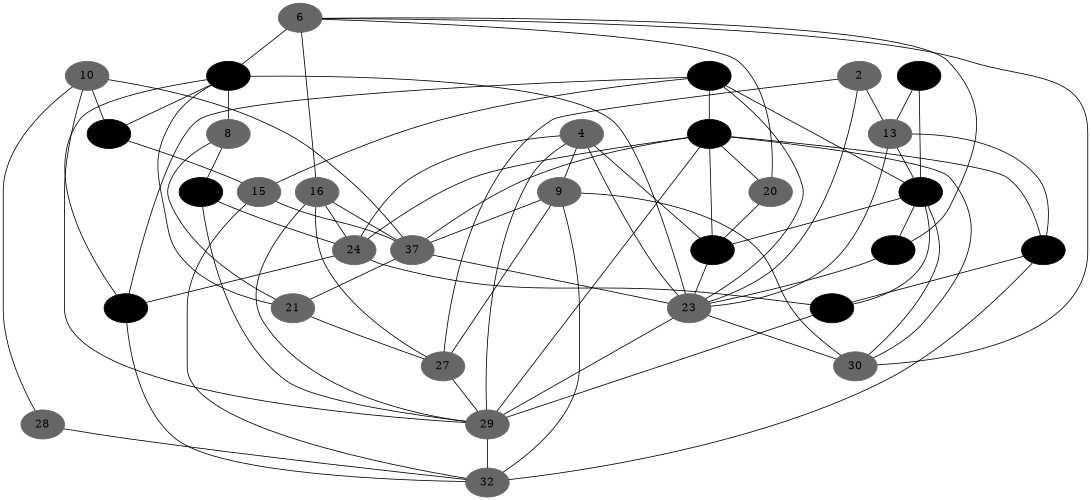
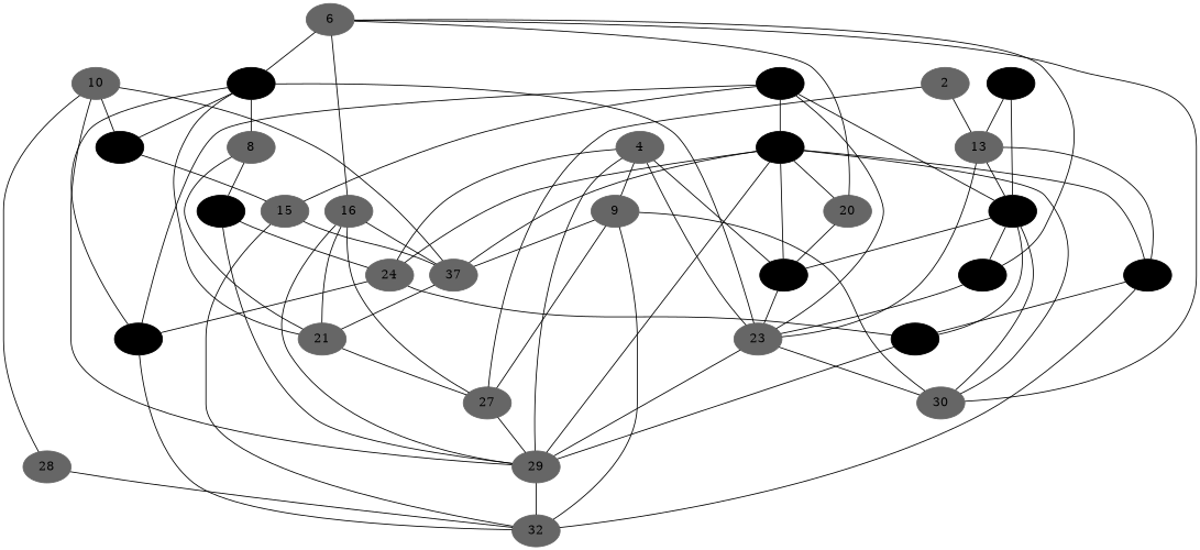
  graph {
    node [color=gray40 style=filled]
    edge [weight=1.0]
    1 [color=black]
    3 [color=black]
    15
    18 [color=black]
    23
    31 [color=black]
    14 [color=black]
    n8 [label=37]
    20
    22 [color=black]
    24
    29
    30
    32
    19 [color=black]
    25 [color=black]
    2
    13
    27
    21
    4
    9
    5 [color=black]
    6
    7 [color=black]
    16
    8
    12 [color=black]
    11 [color=black]
    10
    28
    1 -- 3 [weight=2.0]
    1 -- 15
    1 -- 18
    1 -- 23
    1 -- 31
    3 -- 14
    3 -- n8
    3 -- 20
    3 -- 22
    3 -- 24
    3 -- 29 [weight=2.0]
    3 -- 30
    15 -- n8
    15 -- 32 [weight=2.0]
    18 -- 22
    18 -- 30
    18 -- 19
    18 -- 25
    23 -- 29
    23 -- 30
    31 -- 32
    14 -- 32
    14 -- 25
-   n8 -- 23
    n8 -- 21
    20 -- 22
    22 -- 23
    24 -- 31
    24 -- 25 [weight=2.0]
    29 -- 32
    19 -- 23
    25 -- 29
-   2 -- 23
    2 -- 13
    2 -- 27
    13 -- 18
    13 -- 23
    13 -- 14
    27 -- 29
    21 -- 27
    4 -- 23 [weight=2.0]
    4 -- 22
    4 -- 24
    4 -- 29
    4 -- 9
    9 -- n8
    9 -- 30 [weight=2.0]
    9 -- 32 [weight=3.0]
    9 -- 27
    5 -- 18
    5 -- 13
    6 -- 20
    6 -- 30
    6 -- 19
    6 -- 7 [weight=2.0]
    6 -- 16 [weight=2.0]
    7 -- 23 [weight=2.0]
    7 -- 31 [weight=2.0]
    7 -- 21
    7 -- 8
    7 -- 12
    16 -- n8
-   16 -- 24
+   16 -- 21
    16 -- 29
    16 -- 27
    8 -- 21
    8 -- 11
    12 -- 15
    11 -- 24
    11 -- 29
    10 -- n8
    10 -- 29
    10 -- 12
    10 -- 28
    28 -- 32
  }
